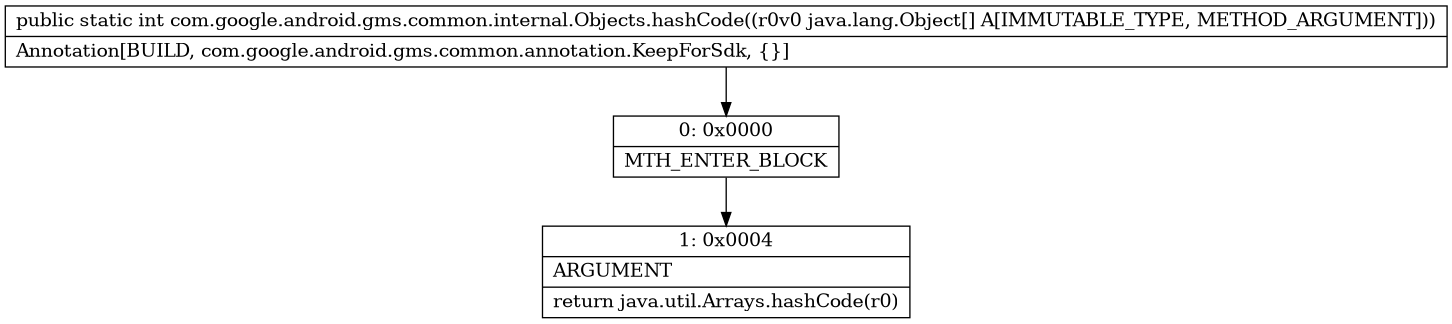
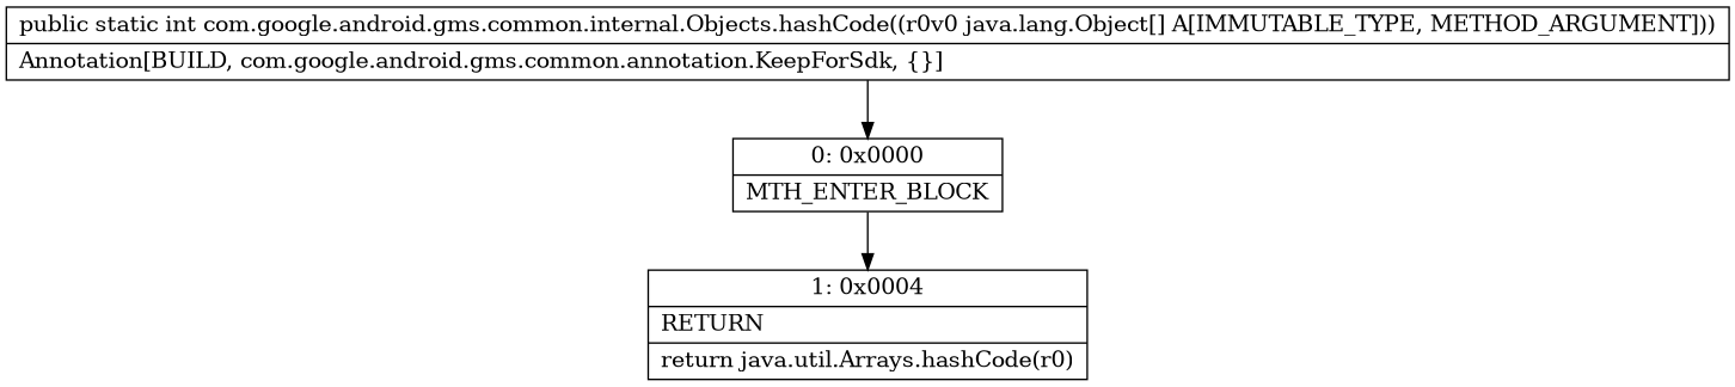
  digraph {
    node [shape=record]
    n1 [label="{0\:\ 0x0000|MTH_ENTER_BLOCK\l}"]
-   n2 [label="{1\:\ 0x0004|ARGUMENT\l|return java.util.Arrays.hashCode(r0)\l}"]
+   n2 [label="{1\:\ 0x0004|RETURN\l|return java.util.Arrays.hashCode(r0)\l}"]
    n3 [label="{public static int com.google.android.gms.common.internal.Objects.hashCode((r0v0 java.lang.Object[] A[IMMUTABLE_TYPE, METHOD_ARGUMENT]))  | Annotation[BUILD, com.google.android.gms.common.annotation.KeepForSdk, \{\}]\l}"]
    n1 -> n2
    n3 -> n1
  }
